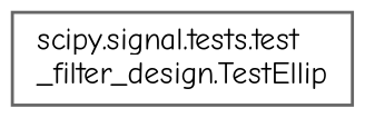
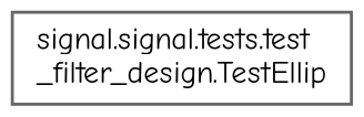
  digraph {
    rankdir=TB
    fontname="Comic Neue"
-   n1 [color=grey40 fillcolor=white fontname="Comic Neue" fontsize=10 height=0.2 label="scipy.signal.tests.test\l_filter_design.TestEllip" shape=box style=filled width=0.4]
+   n1 [color=grey40 fillcolor=white fontname="Comic Neue" fontsize=10 height=0.2 label="signal.signal.tests.test\l_filter_design.TestEllip" shape=box style=filled width=0.4]
  }
